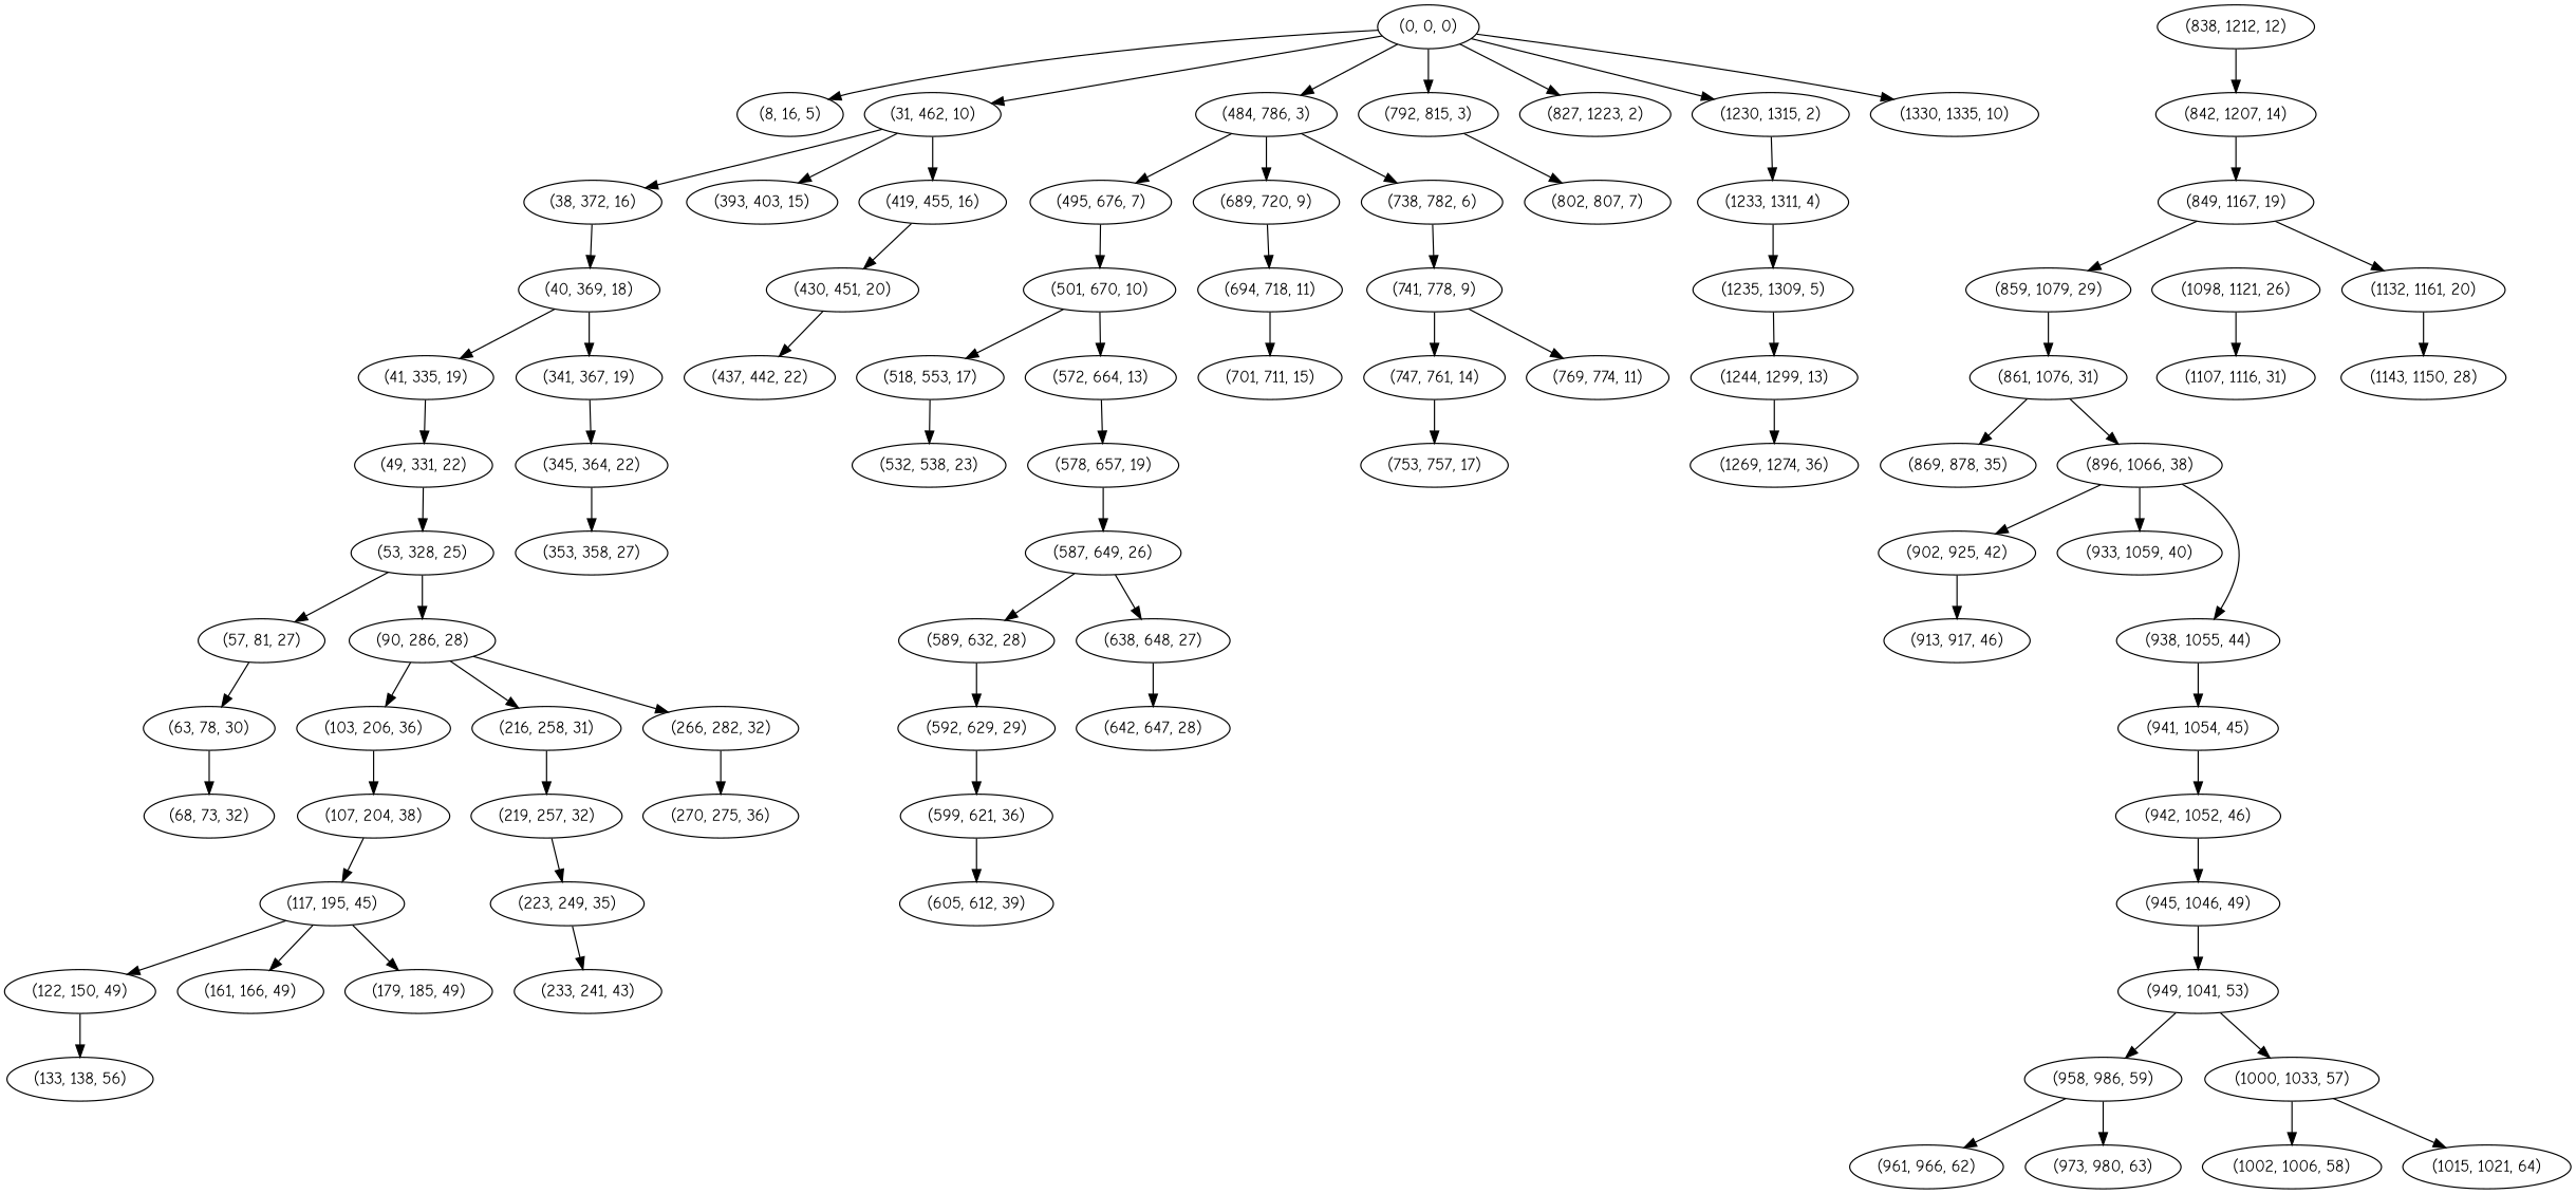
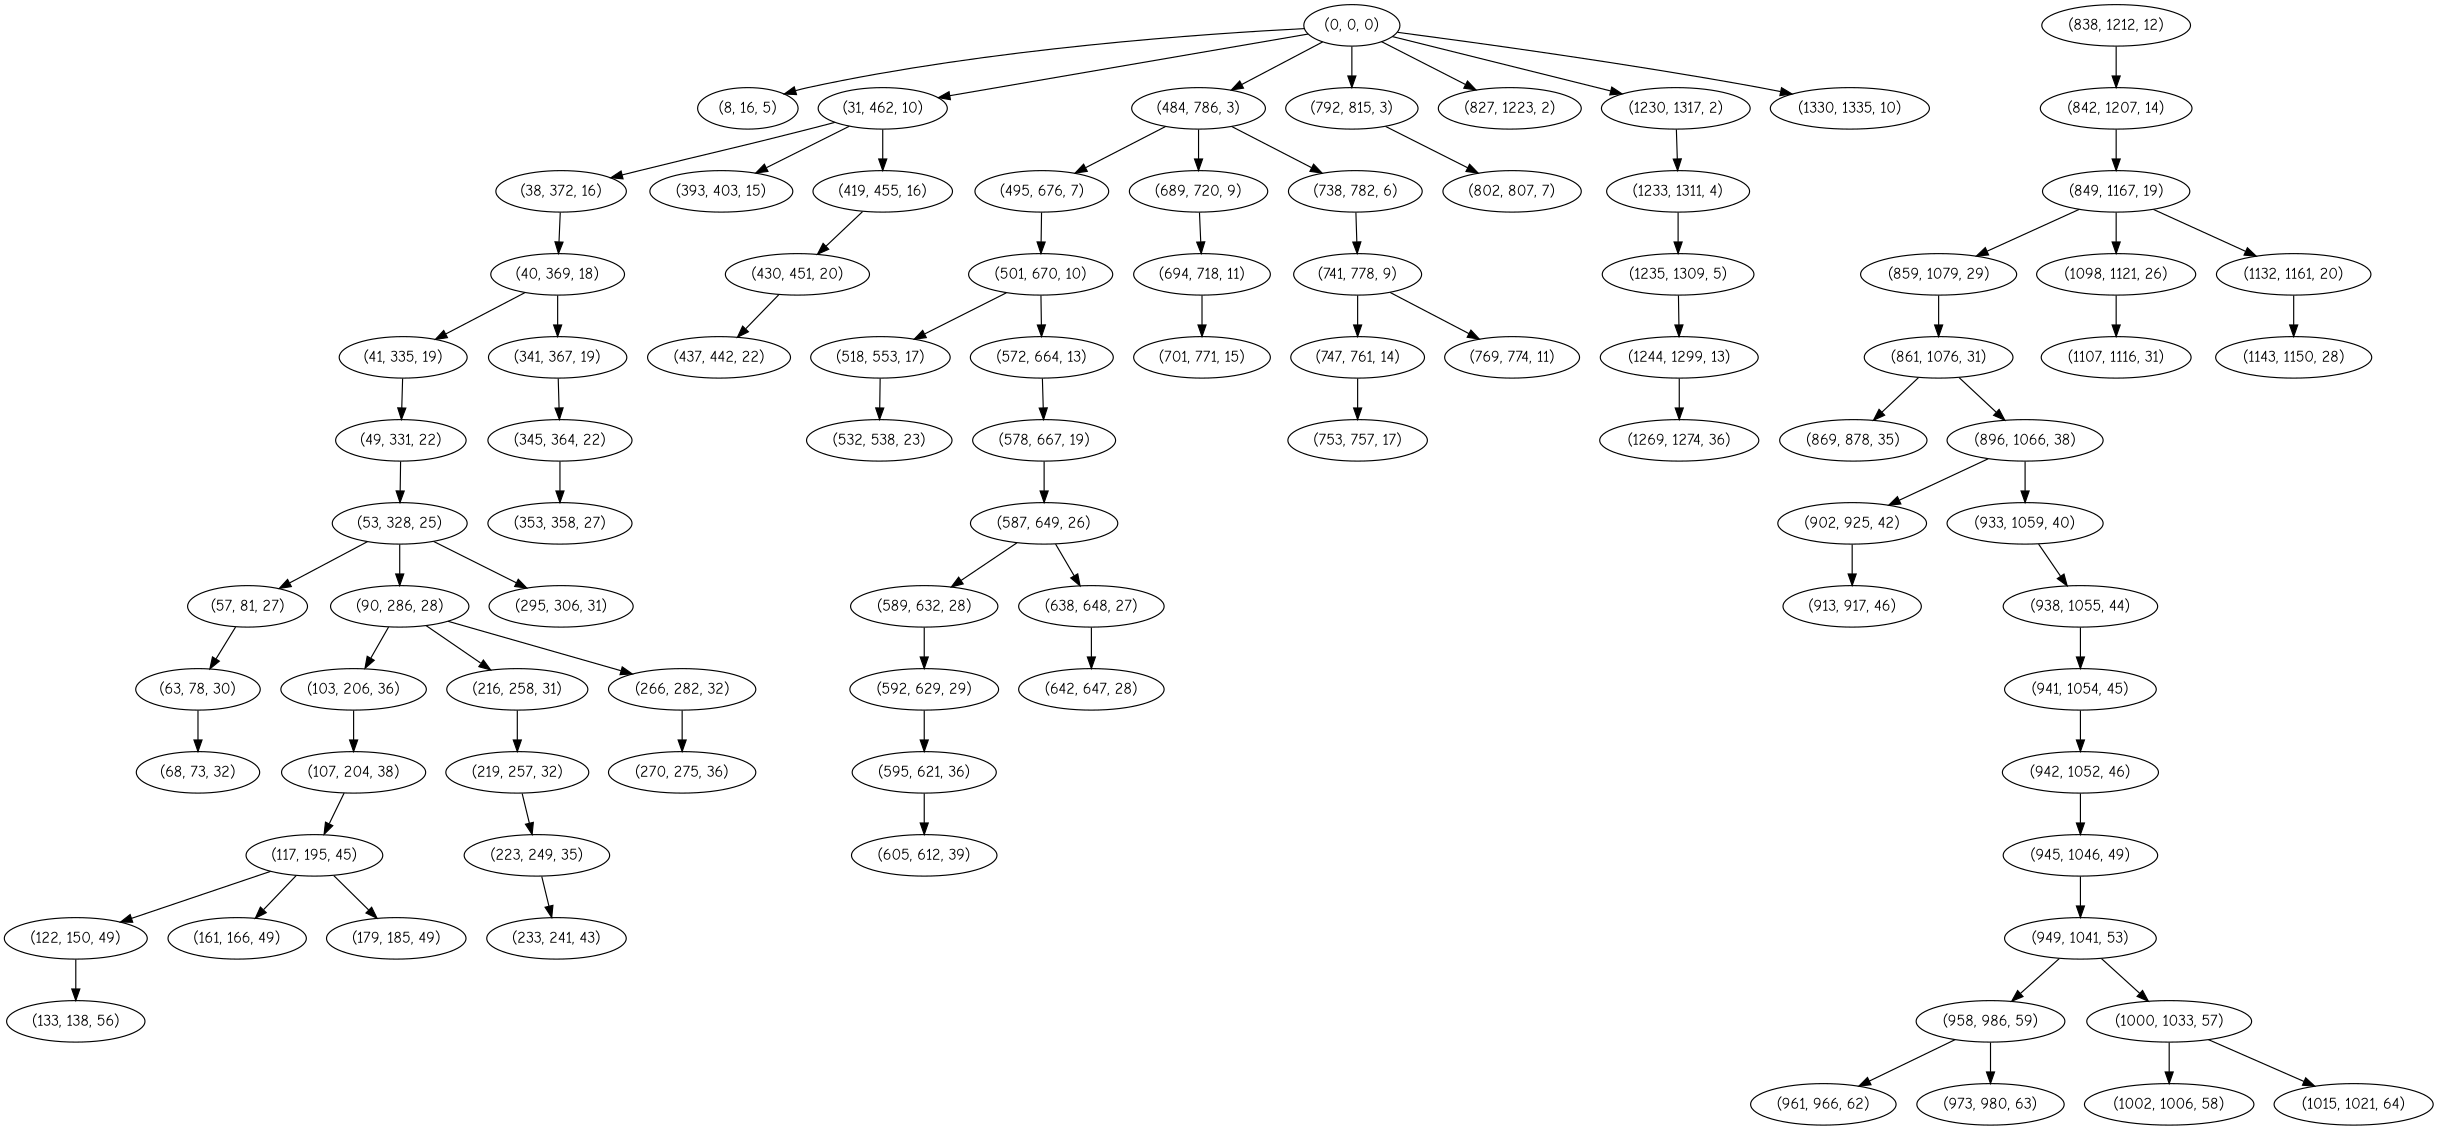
  digraph {
    fontname="Comic Neue"
    node [fontname="Comic Neue"]
    edge [fontname="Comic Neue"]
    "(0, 0, 0)"
    "(8, 16, 5)"
    "(31, 462, 10)"
    "(484, 786, 3)"
    "(792, 815, 3)"
    "(827, 1223, 2)"
-   "(1230, 1315, 2)"
+   "(1230, 1315, 2)" [label="(1230, 1317, 2)"]
    "(1330, 1335, 10)"
    "(38, 372, 16)"
    "(393, 403, 15)"
    "(419, 455, 16)"
    "(495, 676, 7)"
    "(689, 720, 9)"
    "(738, 782, 6)"
    "(802, 807, 7)"
    "(1233, 1311, 4)"
    "(40, 369, 18)"
    "(430, 451, 20)"
    "(41, 335, 19)"
    "(341, 367, 19)"
    "(49, 331, 22)"
    "(345, 364, 22)"
    "(53, 328, 25)"
    "(57, 81, 27)"
    "(90, 286, 28)"
+   "(295, 306, 31)"
    "(63, 78, 30)"
    "(103, 206, 36)"
    "(216, 258, 31)"
    "(266, 282, 32)"
    "(68, 73, 32)"
    "(107, 204, 38)"
    "(219, 257, 32)"
    "(270, 275, 36)"
    "(117, 195, 45)"
    "(122, 150, 49)"
    "(161, 166, 49)"
    "(179, 185, 49)"
    "(133, 138, 56)"
    "(223, 249, 35)"
    "(233, 241, 43)"
    "(353, 358, 27)"
    "(437, 442, 22)"
    "(501, 670, 10)"
    "(694, 718, 11)"
    "(741, 778, 9)"
    "(518, 553, 17)"
    "(572, 664, 13)"
    "(532, 538, 23)"
-   "(578, 657, 19)"
+   "(578, 657, 19)" [label="(578, 667, 19)"]
    "(587, 649, 26)"
    "(589, 632, 28)"
    "(638, 648, 27)"
    "(592, 629, 29)"
    "(642, 647, 28)"
-   "(599, 621, 36)"
+   "(599, 621, 36)" [label="(595, 621, 36)"]
    "(605, 612, 39)"
-   "(701, 711, 15)"
+   "(701, 711, 15)" [label="(701, 771, 15)"]
    "(747, 761, 14)"
    "(769, 774, 11)"
    "(753, 757, 17)"
    "(838, 1212, 12)"
    "(842, 1207, 14)"
    "(849, 1167, 19)"
    "(859, 1079, 29)"
    "(1098, 1121, 26)"
    "(1132, 1161, 20)"
    "(861, 1076, 31)"
    "(1107, 1116, 31)"
    "(1143, 1150, 28)"
    "(869, 878, 35)"
    "(896, 1066, 38)"
    "(902, 925, 42)"
    "(933, 1059, 40)"
    "(913, 917, 46)"
    "(938, 1055, 44)"
    "(941, 1054, 45)"
    "(942, 1052, 46)"
    "(945, 1046, 49)"
    "(949, 1041, 53)"
    "(958, 986, 59)"
    "(1000, 1033, 57)"
    "(961, 966, 62)"
    "(973, 980, 63)"
    "(1002, 1006, 58)"
    "(1015, 1021, 64)"
    "(1235, 1309, 5)"
    "(1244, 1299, 13)"
    "(1269, 1274, 36)"
    "(0, 0, 0)" -> "(8, 16, 5)"
    "(0, 0, 0)" -> "(31, 462, 10)"
    "(0, 0, 0)" -> "(484, 786, 3)"
    "(0, 0, 0)" -> "(792, 815, 3)"
    "(0, 0, 0)" -> "(827, 1223, 2)"
    "(0, 0, 0)" -> "(1230, 1315, 2)"
    "(0, 0, 0)" -> "(1330, 1335, 10)"
    "(31, 462, 10)" -> "(38, 372, 16)"
    "(31, 462, 10)" -> "(393, 403, 15)"
    "(31, 462, 10)" -> "(419, 455, 16)"
    "(484, 786, 3)" -> "(495, 676, 7)"
    "(484, 786, 3)" -> "(689, 720, 9)"
    "(484, 786, 3)" -> "(738, 782, 6)"
    "(792, 815, 3)" -> "(802, 807, 7)"
    "(1230, 1315, 2)" -> "(1233, 1311, 4)"
    "(38, 372, 16)" -> "(40, 369, 18)"
    "(419, 455, 16)" -> "(430, 451, 20)"
    "(495, 676, 7)" -> "(501, 670, 10)"
    "(689, 720, 9)" -> "(694, 718, 11)"
    "(738, 782, 6)" -> "(741, 778, 9)"
    "(1233, 1311, 4)" -> "(1235, 1309, 5)"
    "(40, 369, 18)" -> "(41, 335, 19)"
    "(40, 369, 18)" -> "(341, 367, 19)"
    "(430, 451, 20)" -> "(437, 442, 22)"
    "(41, 335, 19)" -> "(49, 331, 22)"
    "(341, 367, 19)" -> "(345, 364, 22)"
    "(49, 331, 22)" -> "(53, 328, 25)"
    "(345, 364, 22)" -> "(353, 358, 27)"
    "(53, 328, 25)" -> "(57, 81, 27)"
    "(53, 328, 25)" -> "(90, 286, 28)"
+   "(53, 328, 25)" -> "(295, 306, 31)"
    "(57, 81, 27)" -> "(63, 78, 30)"
    "(90, 286, 28)" -> "(103, 206, 36)"
    "(90, 286, 28)" -> "(216, 258, 31)"
    "(90, 286, 28)" -> "(266, 282, 32)"
    "(63, 78, 30)" -> "(68, 73, 32)"
    "(103, 206, 36)" -> "(107, 204, 38)"
    "(216, 258, 31)" -> "(219, 257, 32)"
    "(266, 282, 32)" -> "(270, 275, 36)"
    "(107, 204, 38)" -> "(117, 195, 45)"
    "(219, 257, 32)" -> "(223, 249, 35)"
    "(117, 195, 45)" -> "(122, 150, 49)"
    "(117, 195, 45)" -> "(161, 166, 49)"
    "(117, 195, 45)" -> "(179, 185, 49)"
    "(122, 150, 49)" -> "(133, 138, 56)"
    "(223, 249, 35)" -> "(233, 241, 43)"
    "(501, 670, 10)" -> "(518, 553, 17)"
    "(501, 670, 10)" -> "(572, 664, 13)"
    "(694, 718, 11)" -> "(701, 711, 15)"
    "(741, 778, 9)" -> "(747, 761, 14)"
    "(741, 778, 9)" -> "(769, 774, 11)"
    "(518, 553, 17)" -> "(532, 538, 23)"
    "(572, 664, 13)" -> "(578, 657, 19)"
    "(578, 657, 19)" -> "(587, 649, 26)"
    "(587, 649, 26)" -> "(589, 632, 28)"
    "(587, 649, 26)" -> "(638, 648, 27)"
    "(589, 632, 28)" -> "(592, 629, 29)"
    "(638, 648, 27)" -> "(642, 647, 28)"
    "(592, 629, 29)" -> "(599, 621, 36)"
    "(599, 621, 36)" -> "(605, 612, 39)"
    "(747, 761, 14)" -> "(753, 757, 17)"
    "(838, 1212, 12)" -> "(842, 1207, 14)"
    "(842, 1207, 14)" -> "(849, 1167, 19)"
    "(849, 1167, 19)" -> "(859, 1079, 29)"
+   "(849, 1167, 19)" -> "(1098, 1121, 26)"
    "(849, 1167, 19)" -> "(1132, 1161, 20)"
    "(859, 1079, 29)" -> "(861, 1076, 31)"
    "(1098, 1121, 26)" -> "(1107, 1116, 31)"
    "(1132, 1161, 20)" -> "(1143, 1150, 28)"
    "(861, 1076, 31)" -> "(869, 878, 35)"
    "(861, 1076, 31)" -> "(896, 1066, 38)"
    "(896, 1066, 38)" -> "(902, 925, 42)"
    "(896, 1066, 38)" -> "(933, 1059, 40)"
    "(902, 925, 42)" -> "(913, 917, 46)"
-   "(896, 1066, 38)" -> "(938, 1055, 44)"
+   "(933, 1059, 40)" -> "(938, 1055, 44)"
    "(938, 1055, 44)" -> "(941, 1054, 45)"
    "(941, 1054, 45)" -> "(942, 1052, 46)"
    "(942, 1052, 46)" -> "(945, 1046, 49)"
    "(945, 1046, 49)" -> "(949, 1041, 53)"
    "(949, 1041, 53)" -> "(958, 986, 59)"
    "(949, 1041, 53)" -> "(1000, 1033, 57)"
    "(958, 986, 59)" -> "(961, 966, 62)"
    "(958, 986, 59)" -> "(973, 980, 63)"
    "(1000, 1033, 57)" -> "(1002, 1006, 58)"
    "(1000, 1033, 57)" -> "(1015, 1021, 64)"
    "(1235, 1309, 5)" -> "(1244, 1299, 13)"
    "(1244, 1299, 13)" -> "(1269, 1274, 36)"
  }
